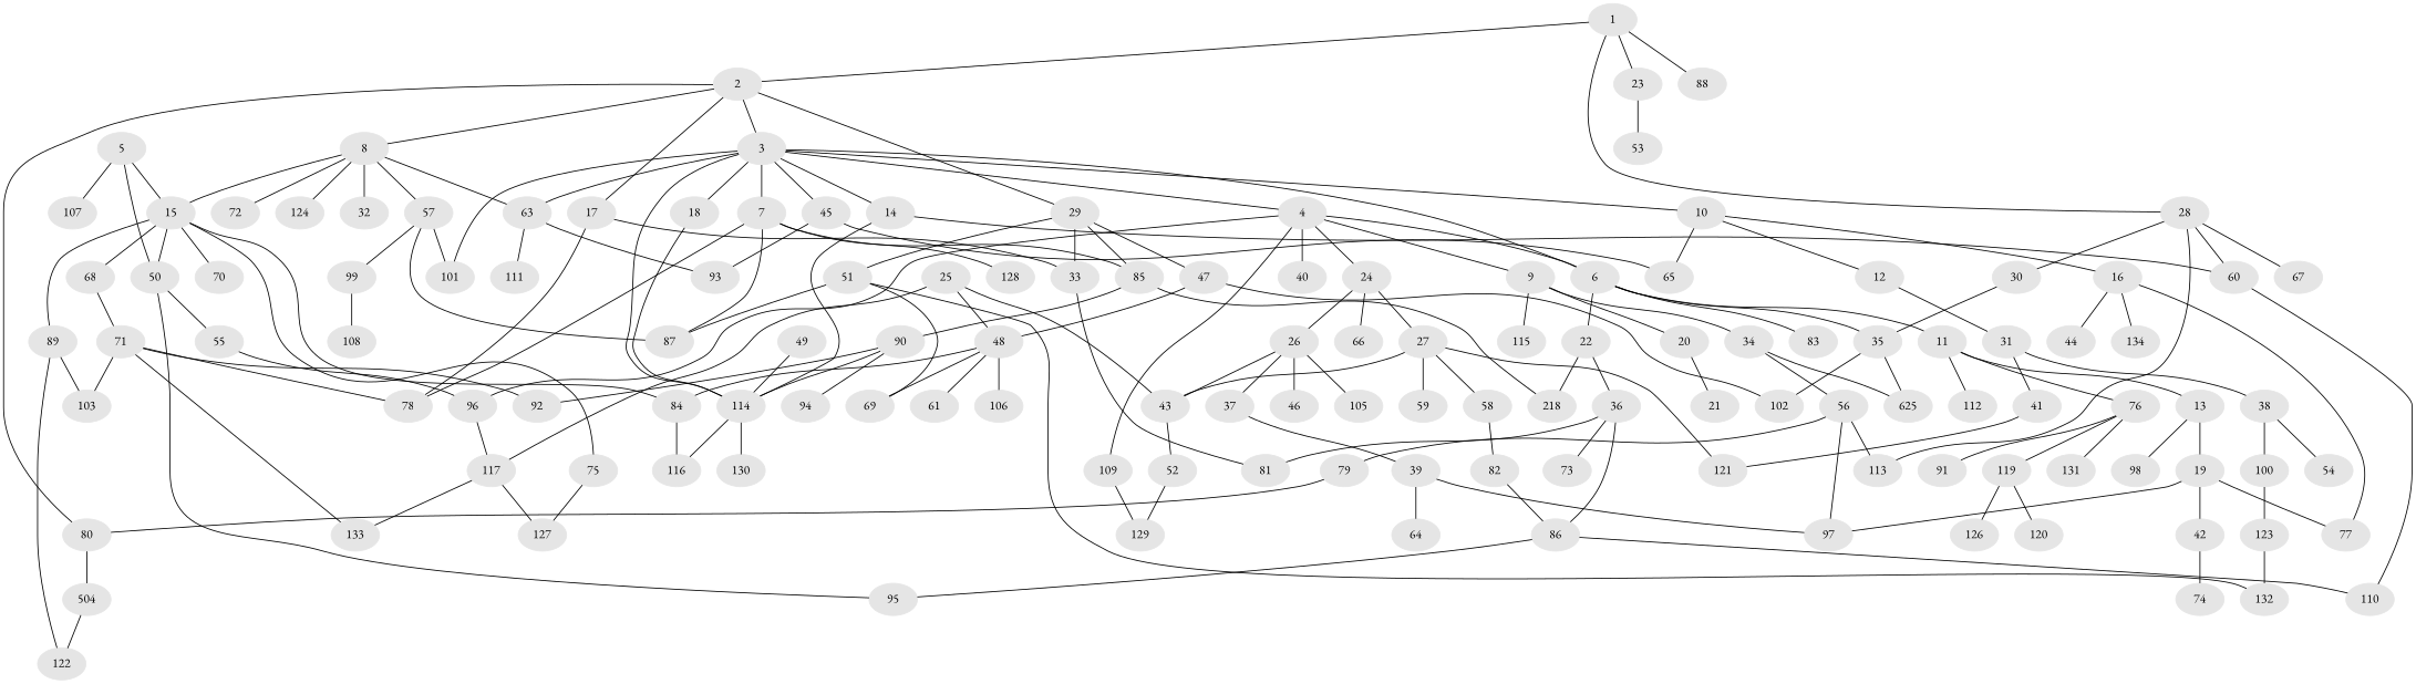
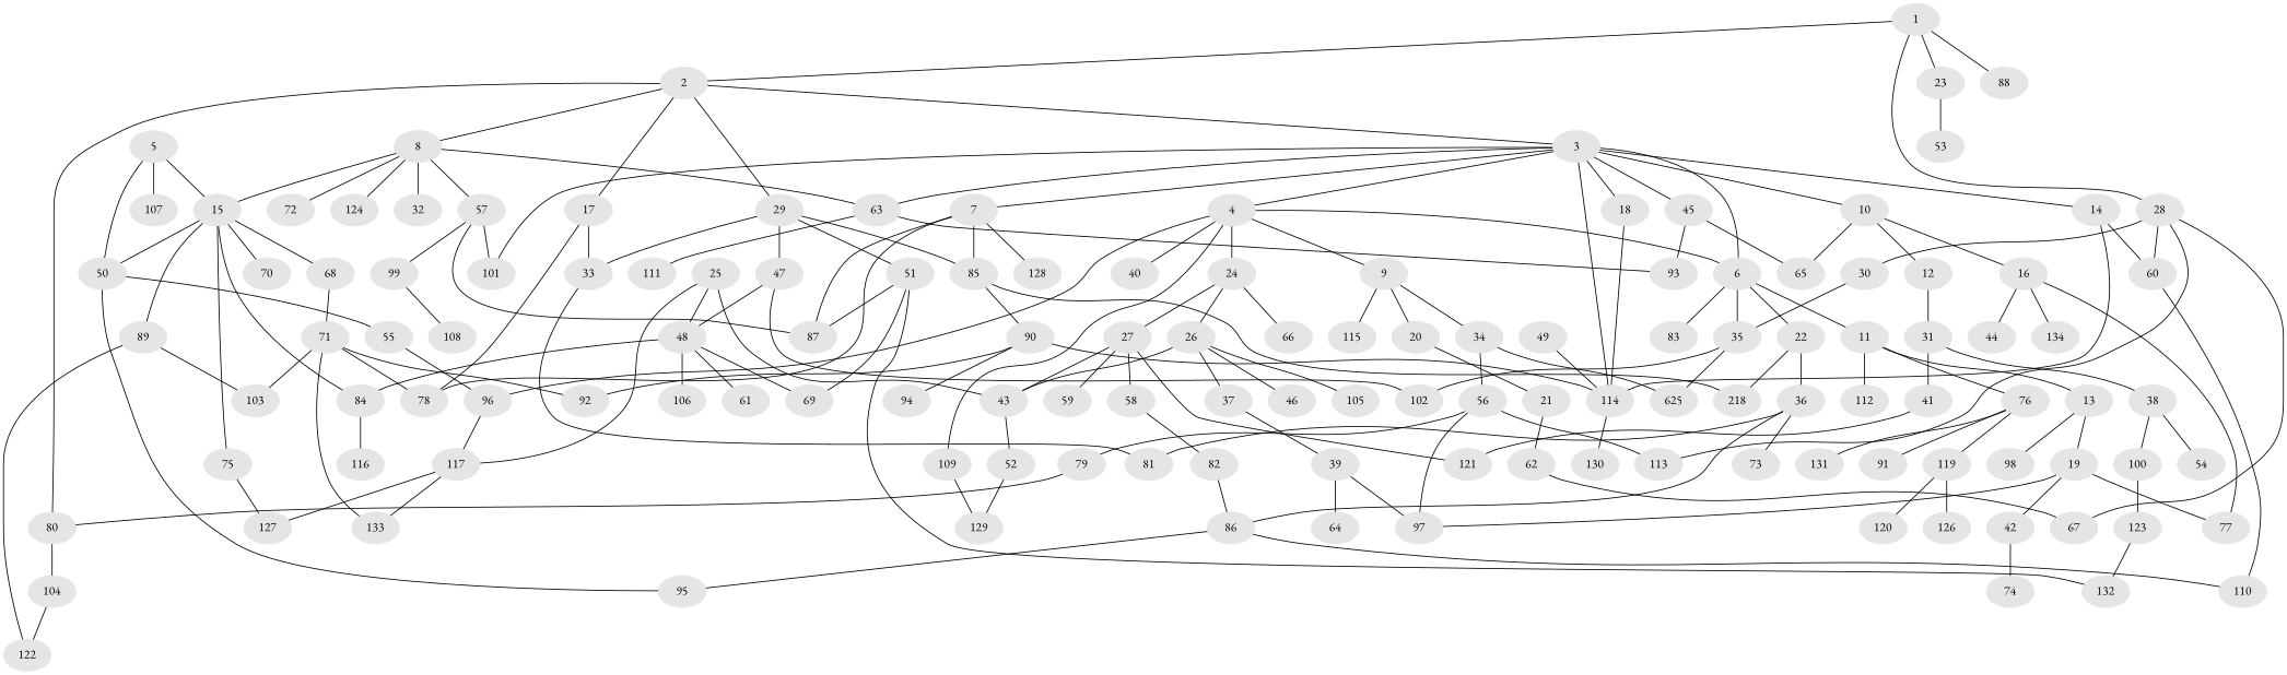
  graph {
    fontname="EB Garamond"
    node [color=gray90 fontname="EB Garamond" style=filled]
    edge [fontname="EB Garamond"]
    1
    2
    23
    28
    88
    3
    8
    17
    29
    80
    53
    60
    30
    67
    113
    4
    6
    7
    10
    14
    18
    45
    63
    101
    114
    15
    32
    57
    72
    124
    78
    33
    47
    51
    85
-   104 [label=504]
+   104
    9
    24
    40
    96
    109
    11
    22
    35
    83
    87
    128
    12
    16
    65
    93
    111
    116
    130
    5
    50
    107
    20
    34
    115
    26
    27
    66
    117
    129
    68
    70
    75
    84
    89
    55
    95
    13
    76
    112
    36
    n77 [label=218]
    n78 [label=625]
    102
    25
    43
    48
    99
    21
    56
    31
    44
    77
    134
    19
    98
    131
    91
    119
    38
    41
    42
    97
    110
    71
    127
    103
    122
    81
    74
+   62
    73
    86
    37
    46
    105
    58
    59
    121
    52
    61
    69
    106
    133
    39
    82
    132
    90
    54
    100
    79
    49
    64
    123
    108
    92
    120
    126
    94
    1 -- 2
    1 -- 23
    1 -- 28
    1 -- 88
    2 -- 3
    2 -- 8
    2 -- 17
    2 -- 29
    2 -- 80
    23 -- 53
    28 -- 60
    28 -- 30
    28 -- 67
    28 -- 113
    3 -- 4
    3 -- 6
    3 -- 7
    3 -- 10
    3 -- 14
    3 -- 18
    3 -- 45
    3 -- 63
    3 -- 101
    3 -- 114
    8 -- 63
    8 -- 15
    8 -- 32
    8 -- 57
    8 -- 72
    8 -- 124
    17 -- 78
    17 -- 33
    29 -- 33
    29 -- 47
    29 -- 51
    29 -- 85
    80 -- 104
    60 -- 110
    30 -- 35
    4 -- 6
    4 -- 9
    4 -- 24
    4 -- 40
    4 -- 96
    4 -- 109
    6 -- 11
    6 -- 22
    6 -- 35
    6 -- 83
    7 -- 78
    7 -- 85
    7 -- 87
    7 -- 128
    10 -- 12
    10 -- 16
    10 -- 65
    14 -- 60
    14 -- 114
    18 -- 114
    45 -- 65
    45 -- 93
    63 -- 93
    63 -- 111
-   114 -- 116
    114 -- 130
    15 -- 50
    15 -- 68
    15 -- 70
    15 -- 75
    15 -- 84
    15 -- 89
    57 -- 101
    57 -- 87
    57 -- 99
    33 -- 81
    47 -- 102
    47 -- 48
    51 -- 87
    51 -- 69
    51 -- 132
    85 -- n77
    85 -- 90
    104 -- 122
    9 -- 20
    9 -- 34
    9 -- 115
    24 -- 26
    24 -- 27
    24 -- 66
    96 -- 117
    109 -- 129
    11 -- 13
    11 -- 76
    11 -- 112
    22 -- 36
    22 -- n77
    35 -- n78
    35 -- 102
    12 -- 31
    16 -- 44
    16 -- 77
    16 -- 134
    5 -- 15
    5 -- 50
    5 -- 107
    50 -- 55
    50 -- 95
    20 -- 21
    34 -- n78
    34 -- 56
    26 -- 43
    26 -- 37
    26 -- 46
    26 -- 105
    27 -- 43
    27 -- 58
    27 -- 59
    27 -- 121
    117 -- 127
    117 -- 133
    68 -- 71
    75 -- 127
    84 -- 116
    89 -- 103
    89 -- 122
    55 -- 96
    13 -- 19
    13 -- 98
    76 -- 131
    76 -- 91
    76 -- 119
    36 -- 81
    36 -- 73
    36 -- 86
    25 -- 117
    25 -- 43
    25 -- 48
    43 -- 52
    48 -- 84
    48 -- 61
    48 -- 69
    48 -- 106
    99 -- 108
+   21 -- 62
    56 -- 113
    56 -- 97
    56 -- 79
    31 -- 38
    31 -- 41
    19 -- 77
    19 -- 42
    19 -- 97
    119 -- 120
    119 -- 126
    38 -- 54
    38 -- 100
    41 -- 121
    42 -- 74
    71 -- 78
    71 -- 103
    71 -- 133
    71 -- 92
+   62 -- 67
    86 -- 95
    86 -- 110
    37 -- 39
    58 -- 82
    52 -- 129
    39 -- 97
    39 -- 64
    82 -- 86
    90 -- 114
    90 -- 92
    90 -- 94
    100 -- 123
    79 -- 80
    49 -- 114
    123 -- 132
  }
